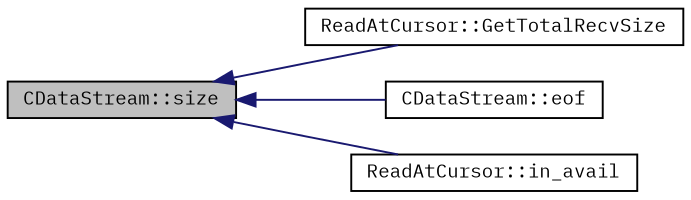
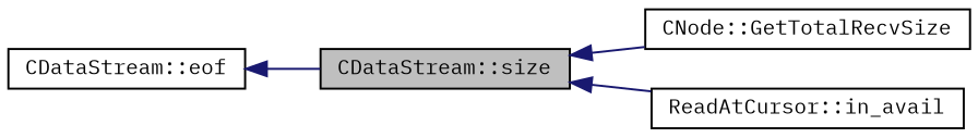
  digraph {
    fontname="IBM Plex Mono"
    rankdir=LR
    node [color=black fillcolor=white fontname="IBM Plex Mono" fontsize=10 shape=record style=filled]
    edge [color=midnightblue dir=back fontname="IBM Plex Mono" fontsize=10 labelfontname=Helvetica labelfontsize=10 style=solid]
    n1 [fillcolor=grey75 fontcolor=black height=0.2 label="CDataStream::size" width=0.4]
-   n2 [height=0.2 label="ReadAtCursor::GetTotalRecvSize" width=0.4]
+   n2 [height=0.2 label="CNode::GetTotalRecvSize" width=0.4]
    n3 [height=0.2 label="CDataStream::eof" width=0.4]
    n4 [height=0.2 label="ReadAtCursor::in_avail" width=0.4]
    n1 -> n2
-   n1 -> n3
+   n3 -> n1
    n1 -> n4
  }
